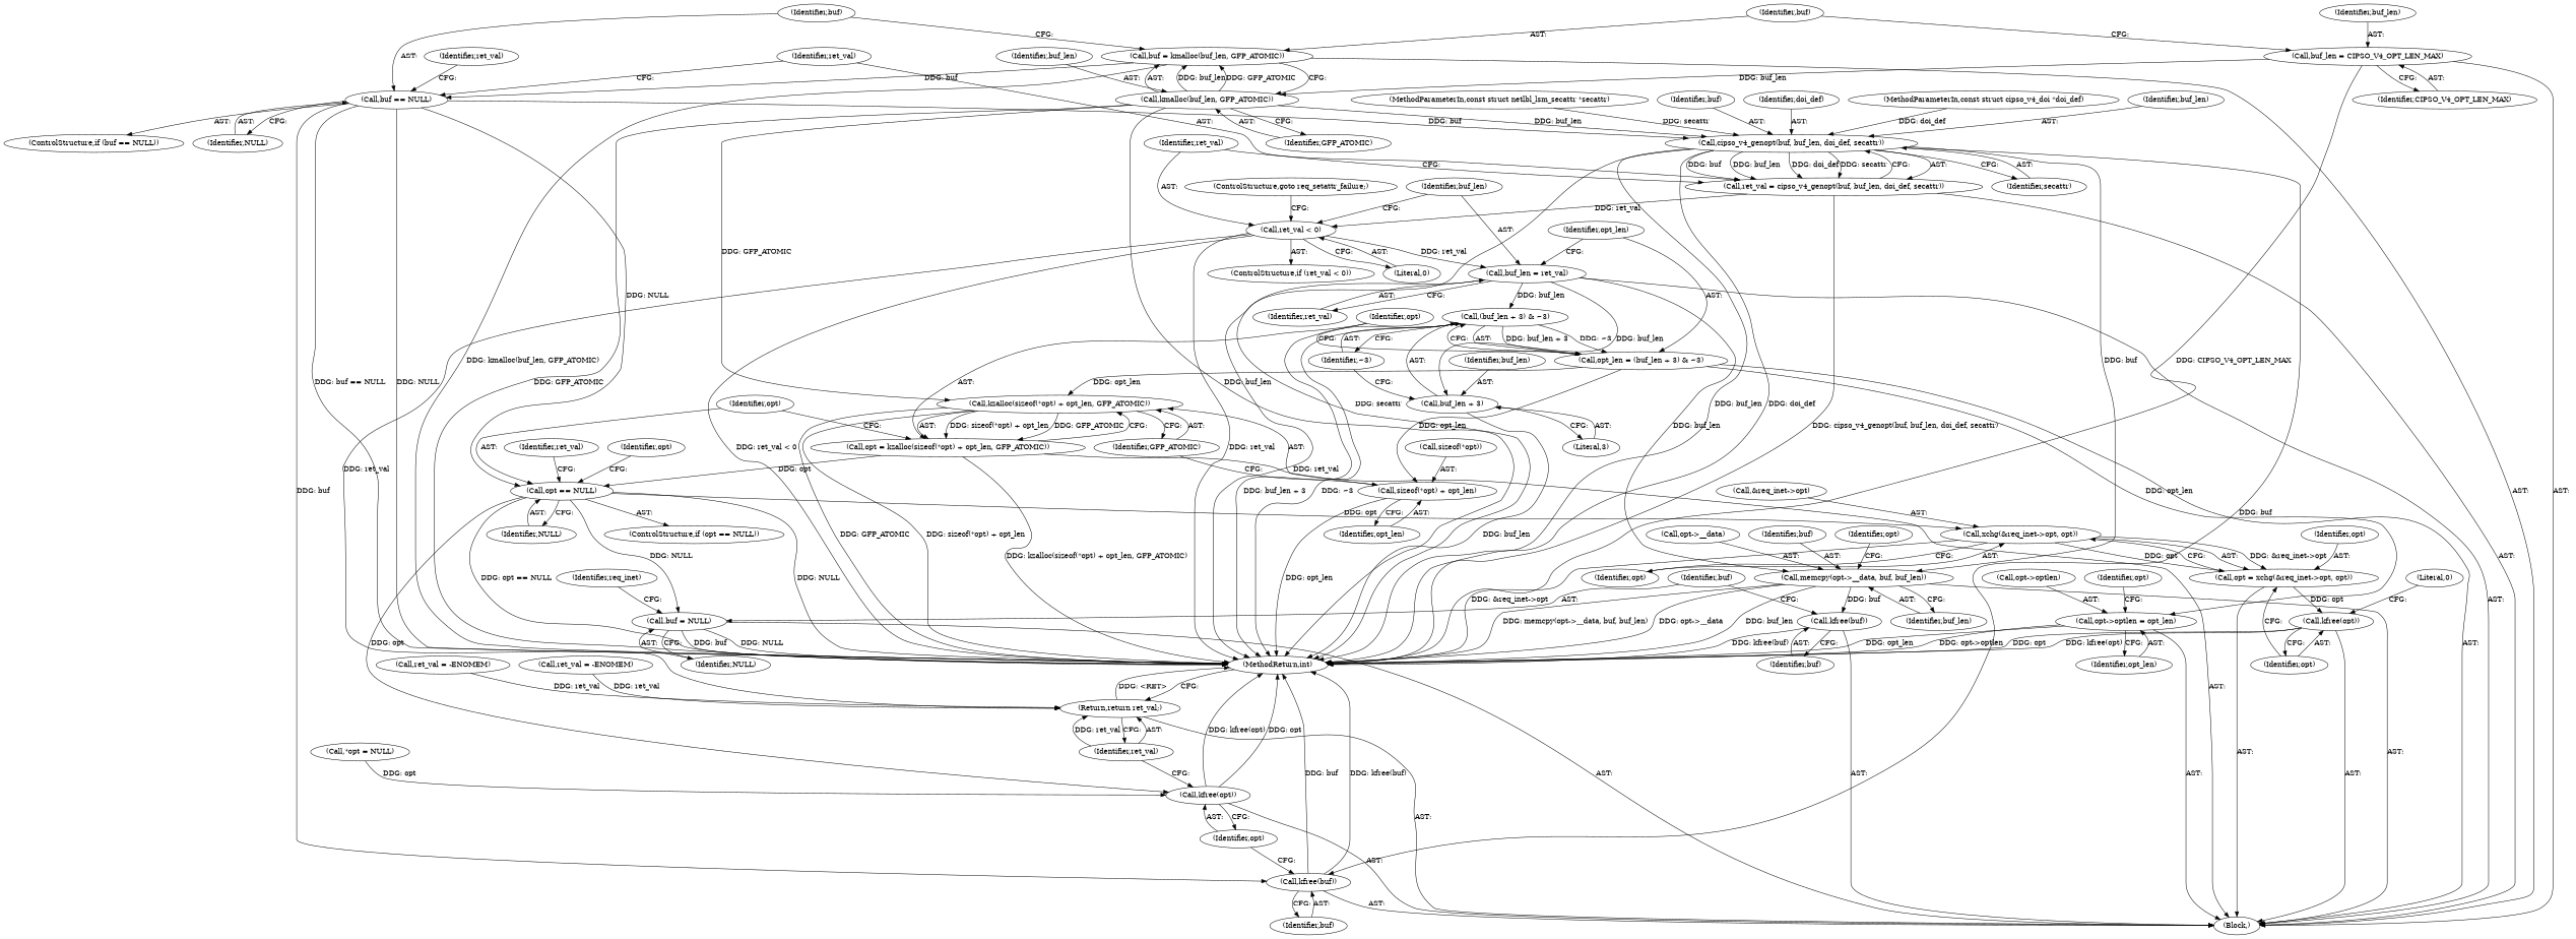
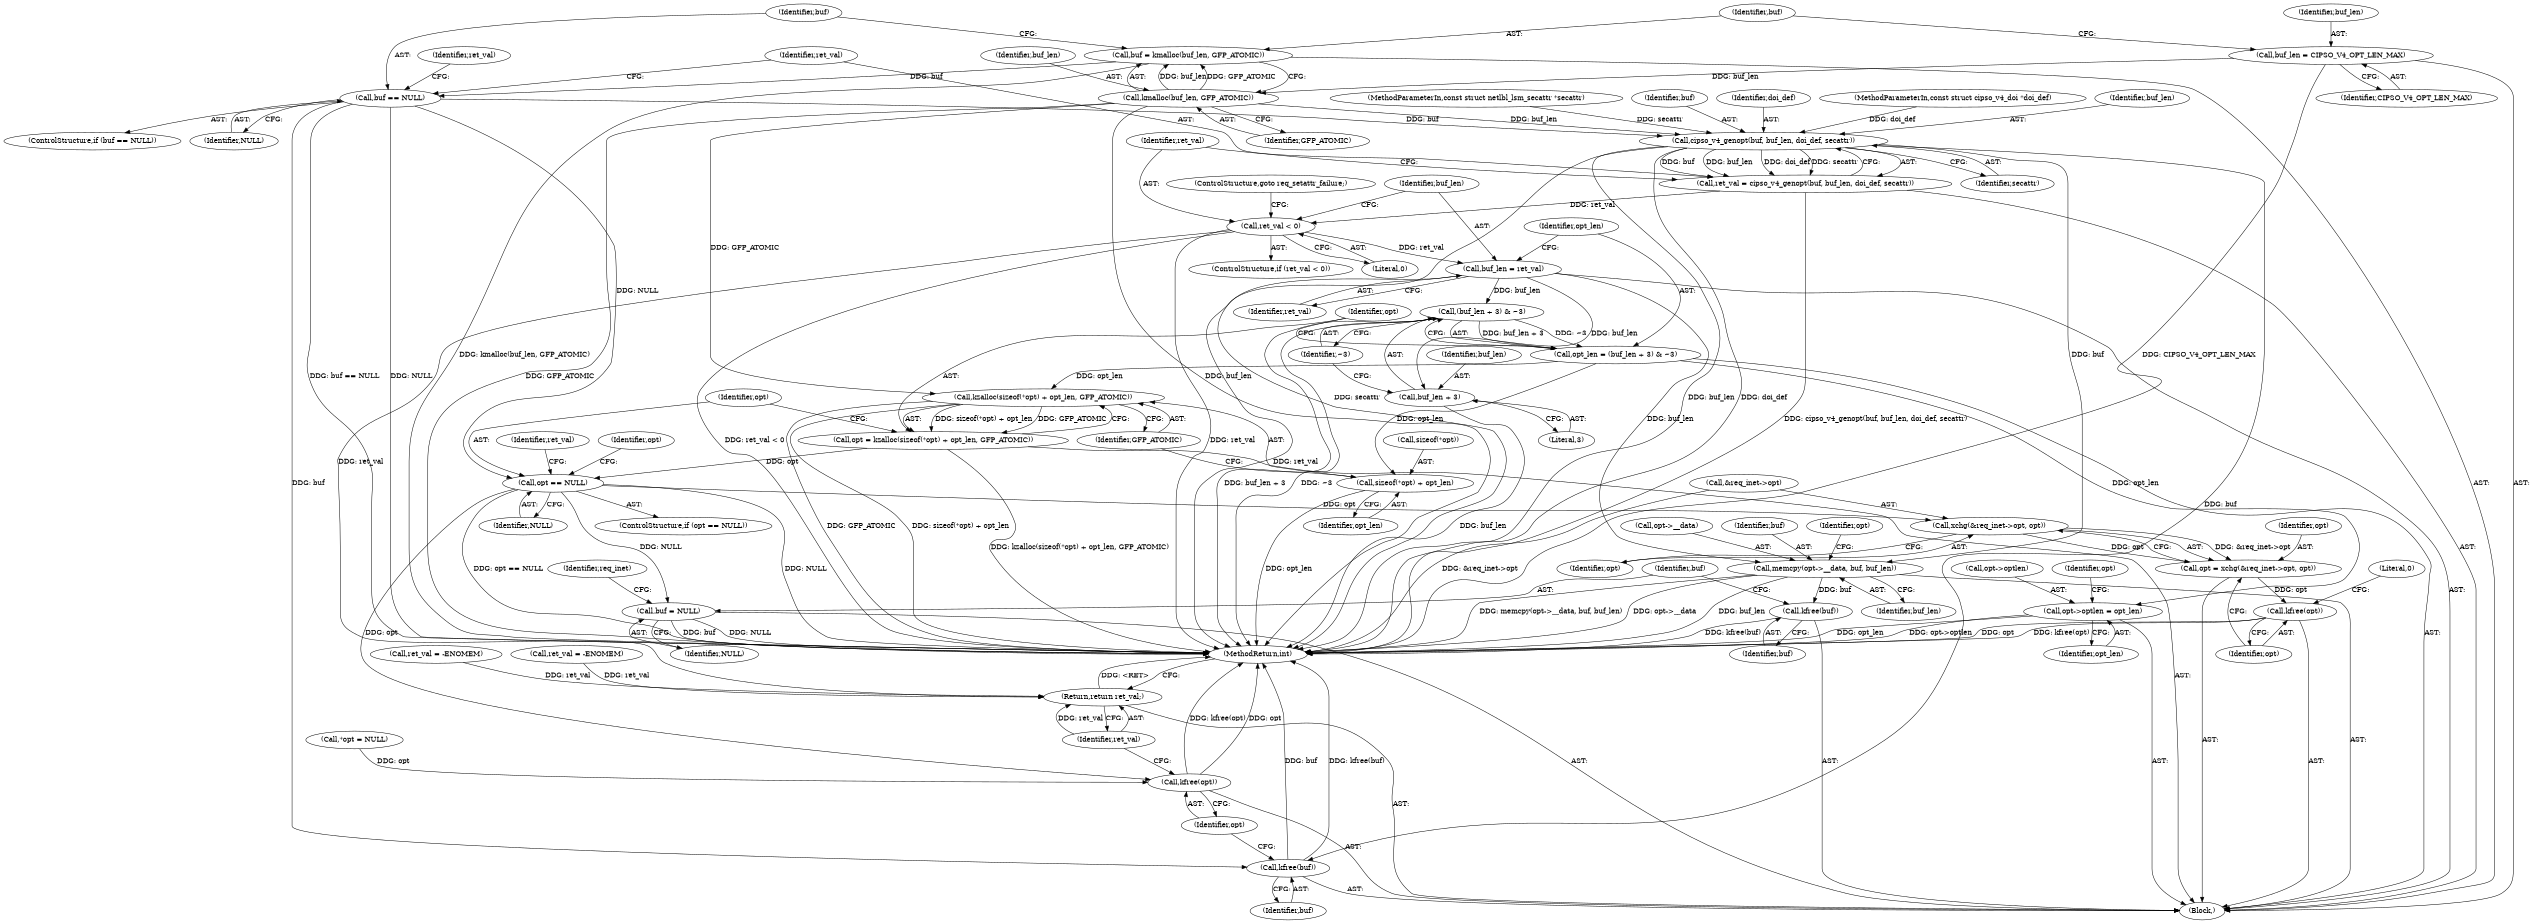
  digraph {
    n1 [label="(Call,buf = kmalloc(buf_len, GFP_ATOMIC))"]
    n2 [label="(Call,kmalloc(buf_len, GFP_ATOMIC))"]
    n3 [label="(Call,buf == NULL)"]
    n4 [label="(MethodReturn,int)"]
    n5 [label="(Block,)"]
    n6 [label="(Call,cipso_v4_genopt(buf, buf_len, doi_def, secattr))"]
    n7 [label="(Call,kzalloc(sizeof(*opt) + opt_len, GFP_ATOMIC))"]
    n8 [label="(Identifier,GFP_ATOMIC)"]
    n9 [label="(Call,opt == NULL)"]
    n10 [label="(Call,kfree(buf))"]
    n11 [label="(ControlStructure,if (buf == NULL))"]
    n12 [label="(Identifier,NULL)"]
    n13 [label="(Return,return ret_val;)"]
    n14 [label="(Call,ret_val = cipso_v4_genopt(buf, buf_len, doi_def, secattr))"]
    n15 [label="(Call,memcpy(opt->__data, buf, buf_len))"]
    n16 [label="(Identifier,secattr)"]
    n17 [label="(Call,opt = kzalloc(sizeof(*opt) + opt_len, GFP_ATOMIC))"]
    n18 [label="(Identifier,GFP_ATOMIC)"]
    n19 [label="(Call,buf_len = CIPSO_V4_OPT_LEN_MAX)"]
    n20 [label="(Identifier,CIPSO_V4_OPT_LEN_MAX)"]
    n21 [label="(Call,buf = NULL)"]
    n22 [label="(Call,xchg(&req_inet->opt, opt))"]
    n23 [label="(Call,kfree(opt))"]
    n24 [label="(Identifier,NULL)"]
    n25 [label="(ControlStructure,if (opt == NULL))"]
    n26 [label="(Identifier,buf)"]
    n27 [label="(Call,ret_val < 0)"]
    n28 [label="(Call,kfree(buf))"]
    n29 [label="(Identifier,buf_len)"]
    n30 [label="(Call,buf_len = ret_val)"]
    n31 [label="(ControlStructure,if (ret_val < 0))"]
    n32 [label="(Literal,0)"]
    n33 [label="(Call,(buf_len + 3) & ~3)"]
    n34 [label="(Call,buf_len + 3)"]
    n35 [label="(Identifier,ret_val)"]
    n36 [label="(Identifier,ret_val)"]
    n37 [label="(Call,opt_len = (buf_len + 3) & ~3)"]
    n38 [label="(Identifier,~3)"]
    n39 [label="(Literal,3)"]
    n40 [label="(Call,sizeof(*opt) + opt_len)"]
    n41 [label="(Call,opt->optlen = opt_len)"]
    n42 [label="(Identifier,opt_len)"]
    n43 [label="(Identifier,opt_len)"]
    n44 [label="(Identifier,NULL)"]
    n45 [label="(Call,opt = xchg(&req_inet->opt, opt))"]
    n46 [label="(Identifier,opt)"]
    n47 [label="(Identifier,opt)"]
    n48 [label="(Call,kfree(opt))"]
    n49 [label="(Identifier,opt)"]
    n50 [label="(Identifier,buf)"]
    n51 [label="(Identifier,doi_def)"]
    n52 [label="(Identifier,ret_val)"]
    n53 [label="(Identifier,buf_len)"]
    n54 [label="(Call,ret_val = -ENOMEM)"]
    n55 [label="(Identifier,buf)"]
    n56 [label="(Call,ret_val = -ENOMEM)"]
    n57 [label="(Identifier,buf)"]
    n58 [label="(MethodParameterIn,const struct cipso_v4_doi *doi_def)"]
    n59 [label="(Identifier,buf_len)"]
    n60 [label="(Identifier,ret_val)"]
    n61 [label="(Identifier,buf)"]
    n62 [label="(Call,*opt = NULL)"]
    n63 [label="(Identifier,opt)"]
    n64 [label="(Identifier,opt_len)"]
    n65 [label="(Identifier,opt)"]
    n66 [label="(Identifier,buf_len)"]
    n67 [label="(Identifier,buf_len)"]
    n68 [label="(ControlStructure,goto req_setattr_failure;)"]
    n69 [label="(Identifier,opt)"]
    n70 [label="(Call,sizeof(*opt))"]
    n71 [label="(Call,&req_inet->opt)"]
    n72 [label="(MethodParameterIn,const struct netlbl_lsm_secattr *secattr)"]
    n73 [label="(Identifier,opt)"]
    n74 [label="(Call,opt->optlen)"]
    n75 [label="(Identifier,opt)"]
    n76 [label="(Identifier,ret_val)"]
    n77 [label="(Identifier,req_inet)"]
    n78 [label="(Literal,0)"]
    n79 [label="(Identifier,buf_len)"]
    n80 [label="(Identifier,buf)"]
    n81 [label="(Identifier,ret_val)"]
    n82 [label="(Call,opt->__data)"]
    n83 [label="(Identifier,opt)"]
    n84 [label="(Identifier,buf)"]
    n1 -> n2 [label="CFG: "]
    n1 -> n3 [label="DDG: buf"]
    n1 -> n4 [label="DDG: kmalloc(buf_len, GFP_ATOMIC)"]
    n1 -> n5 [label="AST: "]
    n2 -> n1 [label="AST: "]
    n2 -> n1 [label="DDG: buf_len"]
    n2 -> n1 [label="DDG: GFP_ATOMIC"]
    n2 -> n4 [label="DDG: GFP_ATOMIC"]
    n2 -> n4 [label="DDG: buf_len"]
    n2 -> n6 [label="DDG: buf_len"]
    n2 -> n7 [label="DDG: GFP_ATOMIC"]
    n2 -> n8 [label="CFG: "]
    n3 -> n4 [label="DDG: buf == NULL"]
    n3 -> n4 [label="DDG: NULL"]
    n3 -> n6 [label="DDG: buf"]
    n3 -> n9 [label="DDG: NULL"]
    n3 -> n10 [label="DDG: buf"]
    n3 -> n11 [label="AST: "]
    n3 -> n12 [label="CFG: "]
    n4 -> n13 [label="CFG: "]
    n6 -> n4 [label="DDG: buf_len"]
    n6 -> n4 [label="DDG: doi_def"]
    n6 -> n4 [label="DDG: secattr"]
    n6 -> n10 [label="DDG: buf"]
    n6 -> n14 [label="AST: "]
    n6 -> n14 [label="DDG: buf"]
    n6 -> n14 [label="DDG: buf_len"]
    n6 -> n14 [label="DDG: doi_def"]
    n6 -> n14 [label="DDG: secattr"]
    n6 -> n15 [label="DDG: buf"]
    n6 -> n16 [label="CFG: "]
    n7 -> n4 [label="DDG: sizeof(*opt) + opt_len"]
    n7 -> n4 [label="DDG: GFP_ATOMIC"]
    n7 -> n17 [label="AST: "]
    n7 -> n17 [label="DDG: sizeof(*opt) + opt_len"]
    n7 -> n17 [label="DDG: GFP_ATOMIC"]
    n7 -> n18 [label="CFG: "]
    n8 -> n2 [label="AST: "]
    n9 -> n4 [label="DDG: opt == NULL"]
    n9 -> n4 [label="DDG: NULL"]
    n9 -> n21 [label="DDG: NULL"]
    n9 -> n22 [label="DDG: opt"]
    n9 -> n23 [label="DDG: opt"]
    n9 -> n24 [label="CFG: "]
    n9 -> n25 [label="AST: "]
    n10 -> n4 [label="DDG: kfree(buf)"]
    n10 -> n4 [label="DDG: buf"]
    n10 -> n5 [label="AST: "]
    n10 -> n26 [label="CFG: "]
    n12 -> n3 [label="AST: "]
    n13 -> n4 [label="DDG: <RET>"]
    n13 -> n5 [label="AST: "]
    n13 -> n36 [label="CFG: "]
    n14 -> n4 [label="DDG: cipso_v4_genopt(buf, buf_len, doi_def, secattr)"]
    n14 -> n5 [label="AST: "]
    n14 -> n6 [label="CFG: "]
    n14 -> n27 [label="DDG: ret_val"]
    n15 -> n4 [label="DDG: buf_len"]
    n15 -> n4 [label="DDG: memcpy(opt->__data, buf, buf_len)"]
    n15 -> n4 [label="DDG: opt->__data"]
    n15 -> n5 [label="AST: "]
    n15 -> n28 [label="DDG: buf"]
    n15 -> n29 [label="CFG: "]
    n16 -> n6 [label="AST: "]
    n17 -> n4 [label="DDG: kzalloc(sizeof(*opt) + opt_len, GFP_ATOMIC)"]
    n17 -> n5 [label="AST: "]
    n17 -> n7 [label="CFG: "]
    n17 -> n9 [label="DDG: opt"]
    n18 -> n7 [label="AST: "]
    n18 -> n40 [label="CFG: "]
    n19 -> n2 [label="DDG: buf_len"]
    n19 -> n4 [label="DDG: CIPSO_V4_OPT_LEN_MAX"]
    n19 -> n5 [label="AST: "]
    n19 -> n20 [label="CFG: "]
    n20 -> n19 [label="AST: "]
    n21 -> n4 [label="DDG: NULL"]
    n21 -> n4 [label="DDG: buf"]
    n21 -> n5 [label="AST: "]
    n21 -> n44 [label="CFG: "]
-   n22 -> n4 [label="DDG: &req_inet->opt"]
+   n71 -> n4 [label="DDG: &req_inet->opt"]
    n22 -> n45 [label="AST: "]
    n22 -> n45 [label="DDG: &req_inet->opt"]
    n22 -> n45 [label="DDG: opt"]
    n22 -> n46 [label="CFG: "]
    n23 -> n4 [label="DDG: kfree(opt)"]
    n23 -> n4 [label="DDG: opt"]
    n23 -> n5 [label="AST: "]
    n23 -> n47 [label="CFG: "]
    n24 -> n9 [label="AST: "]
    n26 -> n10 [label="AST: "]
    n27 -> n4 [label="DDG: ret_val < 0"]
    n27 -> n4 [label="DDG: ret_val"]
    n27 -> n13 [label="DDG: ret_val"]
    n27 -> n30 [label="DDG: ret_val"]
    n27 -> n31 [label="AST: "]
    n27 -> n32 [label="CFG: "]
    n28 -> n4 [label="DDG: kfree(buf)"]
    n28 -> n5 [label="AST: "]
    n28 -> n50 [label="CFG: "]
    n29 -> n15 [label="AST: "]
    n30 -> n4 [label="DDG: ret_val"]
    n30 -> n5 [label="AST: "]
    n30 -> n15 [label="DDG: buf_len"]
    n30 -> n33 [label="DDG: buf_len"]
    n30 -> n34 [label="DDG: buf_len"]
    n30 -> n35 [label="CFG: "]
    n32 -> n27 [label="AST: "]
    n33 -> n4 [label="DDG: buf_len + 3"]
    n33 -> n4 [label="DDG: ~3"]
    n33 -> n37 [label="AST: "]
    n33 -> n37 [label="DDG: buf_len + 3"]
    n33 -> n37 [label="DDG: ~3"]
    n33 -> n38 [label="CFG: "]
    n34 -> n4 [label="DDG: buf_len"]
    n34 -> n33 [label="AST: "]
    n34 -> n39 [label="CFG: "]
    n35 -> n30 [label="AST: "]
    n36 -> n13 [label="AST: "]
    n36 -> n13 [label="DDG: ret_val"]
    n36 -> n23 [label="CFG: "]
    n37 -> n5 [label="AST: "]
    n37 -> n7 [label="DDG: opt_len"]
    n37 -> n33 [label="CFG: "]
    n37 -> n40 [label="DDG: opt_len"]
    n37 -> n41 [label="DDG: opt_len"]
    n38 -> n33 [label="AST: "]
    n38 -> n34 [label="CFG: "]
    n39 -> n34 [label="AST: "]
    n40 -> n4 [label="DDG: opt_len"]
    n40 -> n7 [label="AST: "]
    n40 -> n42 [label="CFG: "]
    n41 -> n4 [label="DDG: opt->optlen"]
    n41 -> n4 [label="DDG: opt_len"]
    n41 -> n5 [label="AST: "]
    n41 -> n43 [label="CFG: "]
    n42 -> n40 [label="AST: "]
    n43 -> n41 [label="AST: "]
    n44 -> n21 [label="AST: "]
    n45 -> n5 [label="AST: "]
    n45 -> n22 [label="CFG: "]
    n45 -> n48 [label="DDG: opt"]
    n46 -> n22 [label="AST: "]
    n47 -> n10 [label="CFG: "]
    n47 -> n23 [label="AST: "]
    n48 -> n4 [label="DDG: kfree(opt)"]
    n48 -> n4 [label="DDG: opt"]
    n48 -> n5 [label="AST: "]
    n48 -> n49 [label="CFG: "]
    n49 -> n45 [label="CFG: "]
    n49 -> n48 [label="AST: "]
    n50 -> n28 [label="AST: "]
    n51 -> n6 [label="AST: "]
    n52 -> n9 [label="CFG: "]
    n53 -> n27 [label="CFG: "]
    n53 -> n30 [label="AST: "]
    n54 -> n13 [label="DDG: ret_val"]
    n55 -> n1 [label="AST: "]
    n55 -> n19 [label="CFG: "]
    n56 -> n13 [label="DDG: ret_val"]
    n57 -> n15 [label="AST: "]
    n58 -> n6 [label="DDG: doi_def"]
    n59 -> n6 [label="AST: "]
    n60 -> n3 [label="CFG: "]
    n61 -> n21 [label="AST: "]
    n61 -> n28 [label="CFG: "]
    n62 -> n23 [label="DDG: opt"]
    n63 -> n45 [label="AST: "]
    n64 -> n30 [label="CFG: "]
    n64 -> n37 [label="AST: "]
    n65 -> n15 [label="CFG: "]
    n66 -> n34 [label="AST: "]
    n67 -> n2 [label="AST: "]
    n68 -> n27 [label="CFG: "]
    n69 -> n9 [label="AST: "]
    n69 -> n17 [label="CFG: "]
    n70 -> n40 [label="AST: "]
    n71 -> n22 [label="AST: "]
    n72 -> n6 [label="DDG: secattr"]
    n73 -> n17 [label="AST: "]
    n73 -> n37 [label="CFG: "]
    n74 -> n41 [label="AST: "]
    n75 -> n41 [label="CFG: "]
    n76 -> n3 [label="CFG: "]
    n76 -> n14 [label="AST: "]
    n77 -> n21 [label="CFG: "]
    n78 -> n48 [label="CFG: "]
    n79 -> n19 [label="AST: "]
    n80 -> n1 [label="CFG: "]
    n80 -> n3 [label="AST: "]
    n81 -> n14 [label="CFG: "]
    n81 -> n27 [label="AST: "]
    n82 -> n15 [label="AST: "]
    n83 -> n9 [label="CFG: "]
    n84 -> n6 [label="AST: "]
  }
